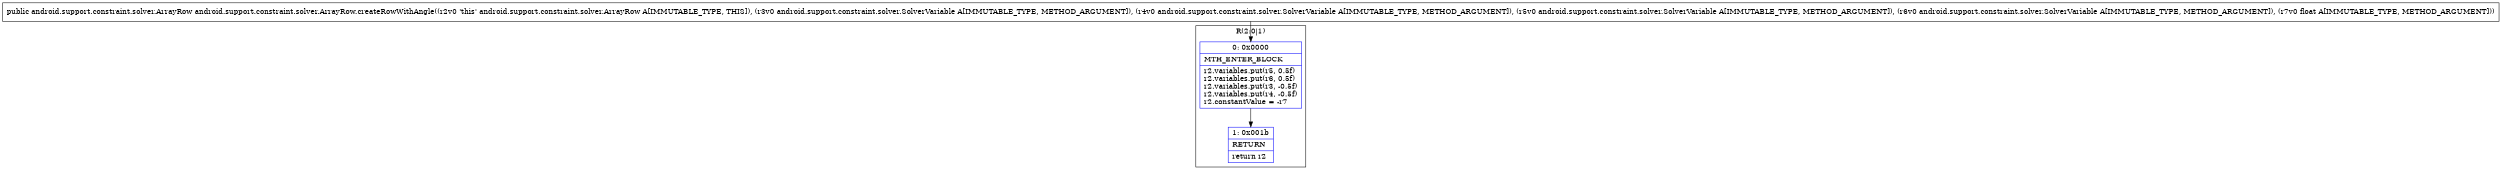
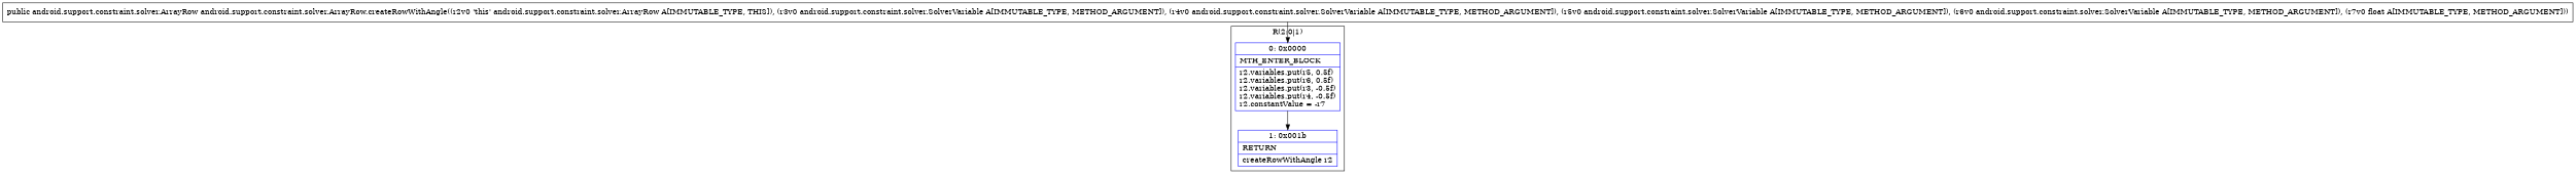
  digraph {
    node [color=blue shape=record]
    n1 [label="{0\:\ 0x0000|MTH_ENTER_BLOCK\l|r2.variables.put(r5, 0.5f)\lr2.variables.put(r6, 0.5f)\lr2.variables.put(r3, \-0.5f)\lr2.variables.put(r4, \-0.5f)\lr2.constantValue = \-r7\l}"]
-   n2 [label="{1\:\ 0x001b|RETURN\l|return r2\l}"]
+   n2 [label="{1\:\ 0x001b|RETURN\l|createRowWithAngle r2\l}"]
    n3 [label="{public android.support.constraint.solver.ArrayRow android.support.constraint.solver.ArrayRow.createRowWithAngle((r2v0 'this' android.support.constraint.solver.ArrayRow A[IMMUTABLE_TYPE, THIS]), (r3v0 android.support.constraint.solver.SolverVariable A[IMMUTABLE_TYPE, METHOD_ARGUMENT]), (r4v0 android.support.constraint.solver.SolverVariable A[IMMUTABLE_TYPE, METHOD_ARGUMENT]), (r5v0 android.support.constraint.solver.SolverVariable A[IMMUTABLE_TYPE, METHOD_ARGUMENT]), (r6v0 android.support.constraint.solver.SolverVariable A[IMMUTABLE_TYPE, METHOD_ARGUMENT]), (r7v0 float A[IMMUTABLE_TYPE, METHOD_ARGUMENT])) }" color=""]
    subgraph cluster_1 {
      label="R(2:0|1)"
      n1
      n2
    }
    n1 -> n2
    n3 -> n1
  }
